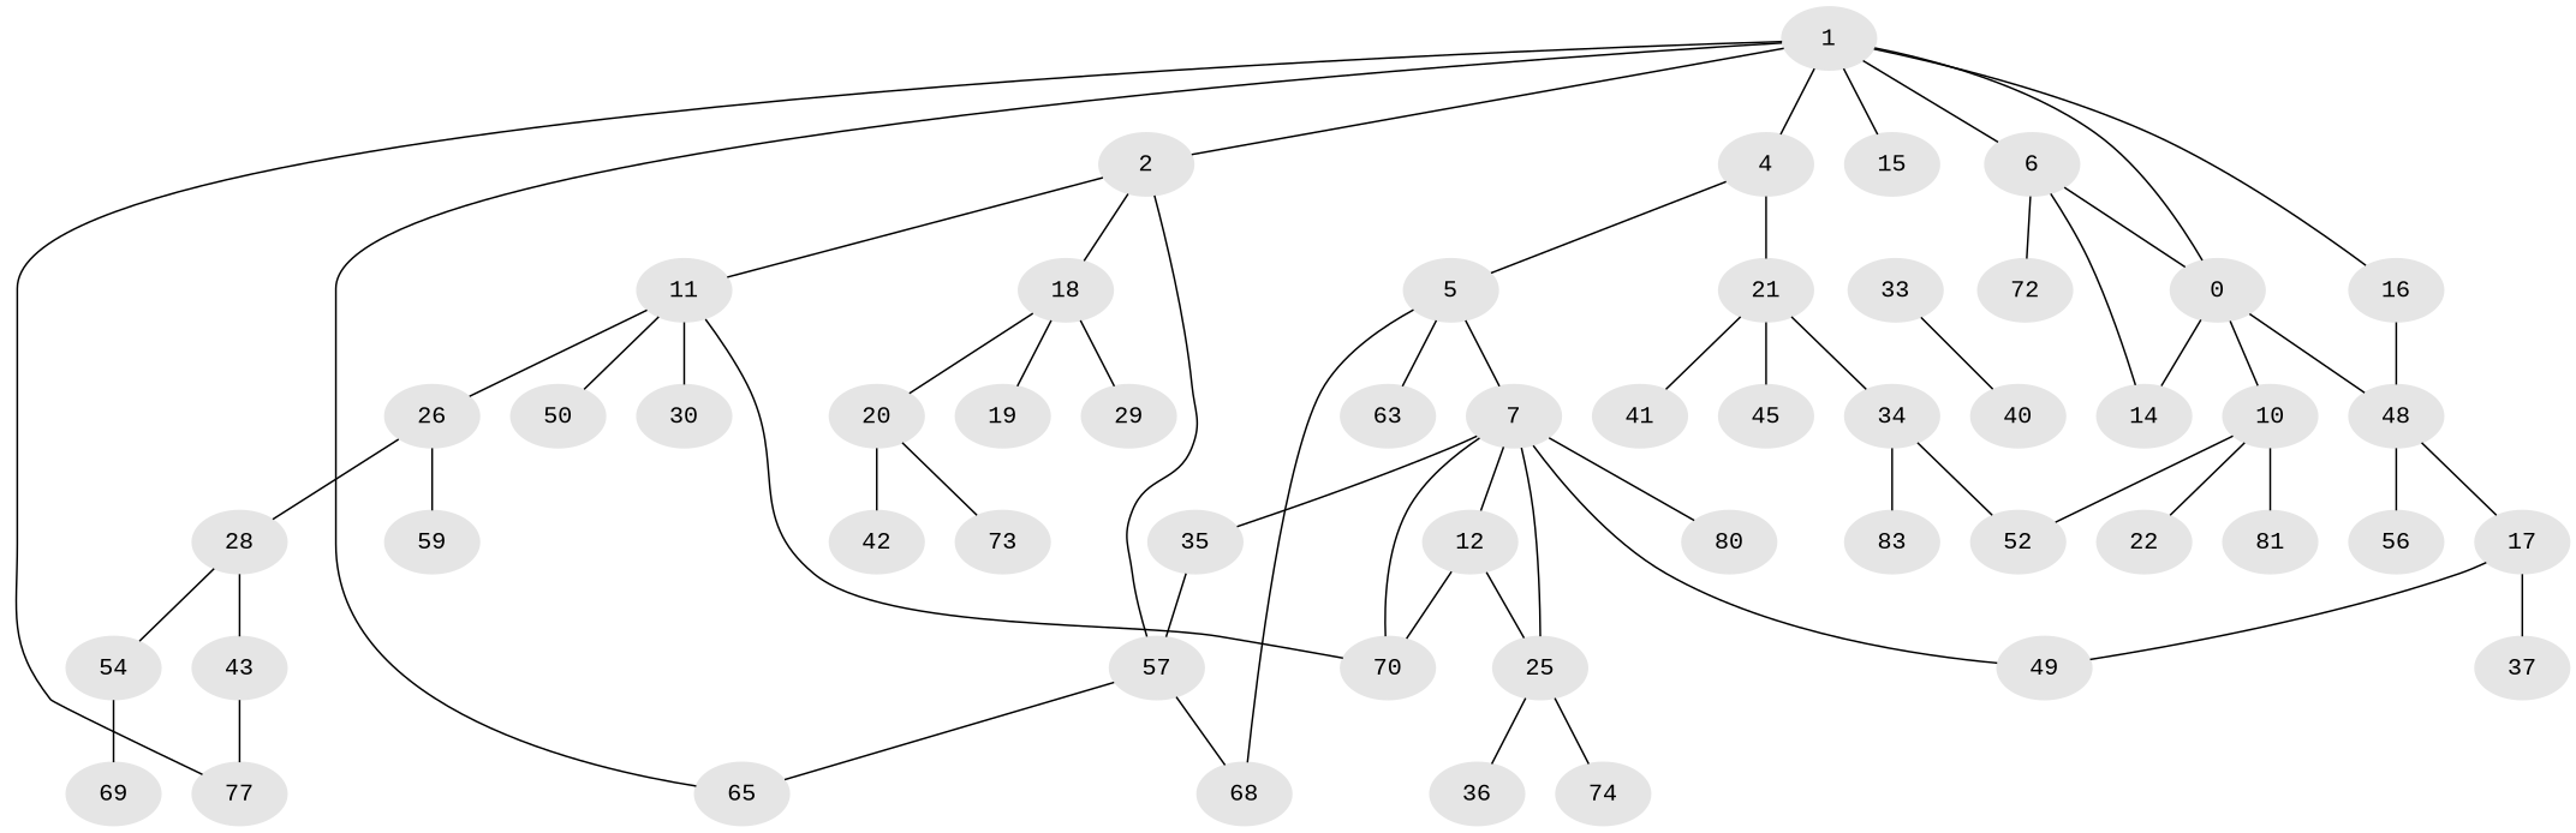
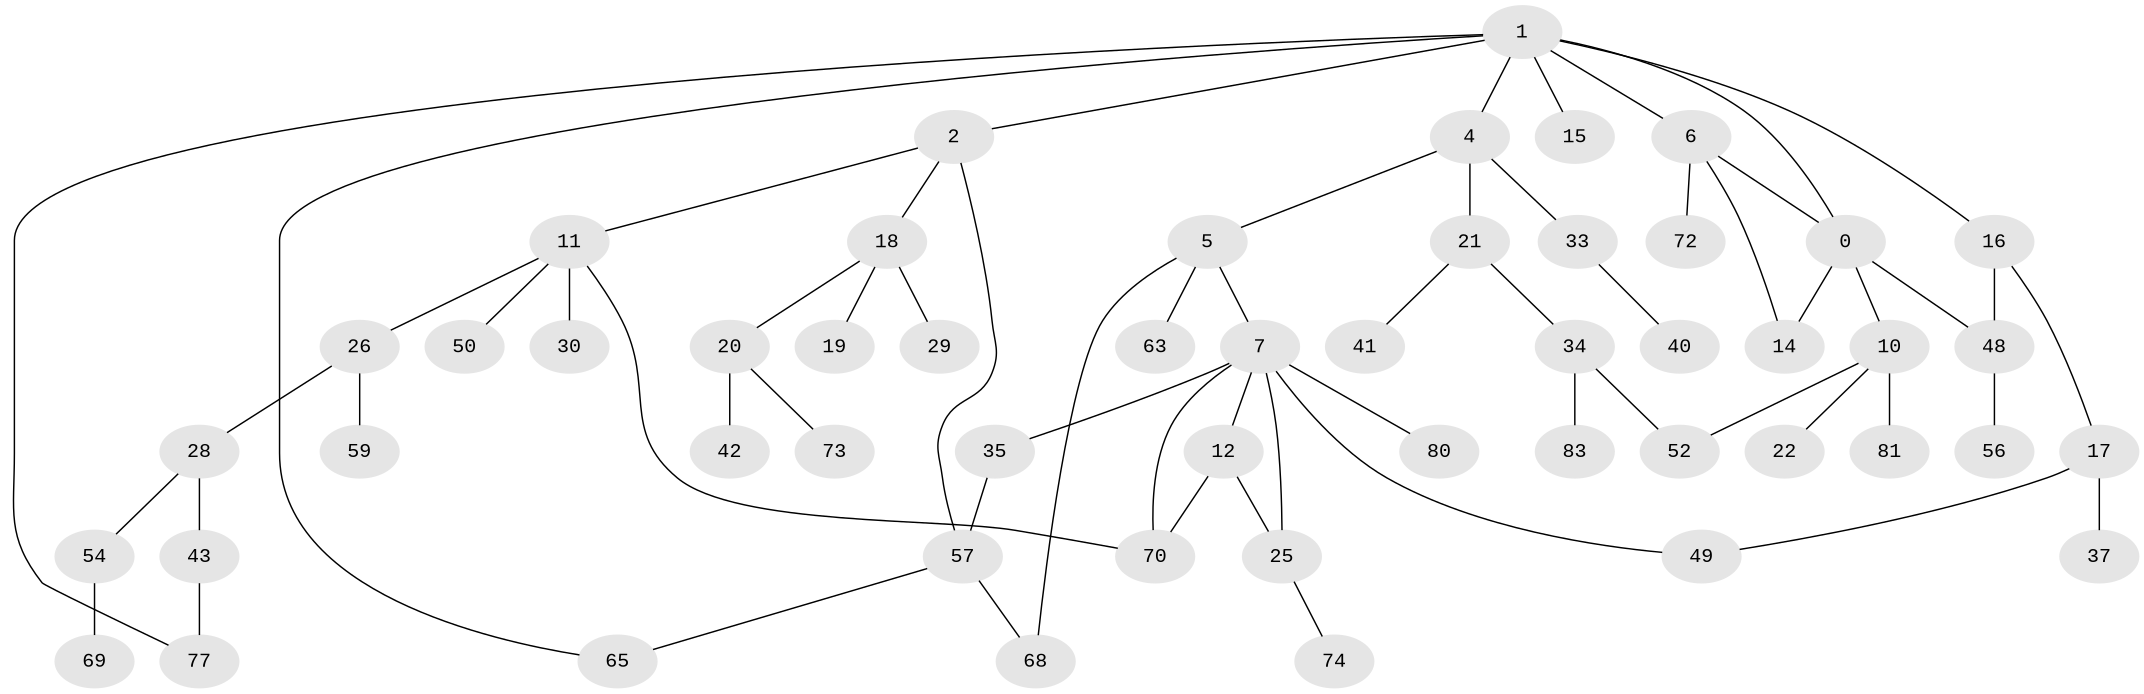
  graph {
    fontname="Liberation Mono"
    node [color=gray90 fontname="Liberation Mono" style=filled]
    edge [fontname="Liberation Mono"]
    1 [super="+32"]
    2 [super="+13"]
    4 [super="+8"]
    6 [super="+27"]
    n5 [label=0 super="+38"]
    15 [super="+76"]
    16
    65
    77
    11 [super="+23"]
    18 [super="+53"]
    57 [super="+71"]
    5 [super="+64"]
    21 [super="+31"]
    33
    14 [super="+78"]
    72
    10 [super="+24"]
    48 [super="+51"]
    17 [super="+46"]
    70
    26 [super="+55"]
    30
    50 [super="+67"]
    19
    20
    29
    68 [super="+79"]
    7 [super="+62"]
    63
    34 [super="+47"]
    41
-   45 [super="+61"]
    40
    12
    25 [super="+44"]
    35
    49
    80 [super="+82"]
-   36
    74
    22
    52
    81
    56 [super="+58"]
    28
    59
    37
    42 [super="+66"]
    73
    83
    43 [super="+60"]
    54 [super="+75"]
    69
    1 -- 2
    1 -- 4
    1 -- 6
    1 -- n5
    1 -- 15
    1 -- 16
    1 -- 65
    1 -- 77
    2 -- 11
    2 -- 18
    2 -- 57
    4 -- 5
    4 -- 21
+   4 -- 33
    6 -- n5
    6 -- 14
    6 -- 72
    n5 -- 14
    n5 -- 10
    n5 -- 48
    16 -- 48
-   48 -- 17
+   16 -- 17
    11 -- 70
    11 -- 26
    11 -- 30
    11 -- 50
    18 -- 19
    18 -- 20
    18 -- 29
    57 -- 65
    57 -- 68
    5 -- 68
    5 -- 7
    5 -- 63
    21 -- 34
    21 -- 41
-   21 -- 45
    33 -- 40
    10 -- 22
    10 -- 52
    10 -- 81
    48 -- 56
    17 -- 49
    17 -- 37
    26 -- 28
    26 -- 59
    20 -- 42
    20 -- 73
    7 -- 70
    7 -- 12
    7 -- 25
    7 -- 35
    7 -- 49
    7 -- 80
    34 -- 52
    34 -- 83
    12 -- 70
    12 -- 25
-   25 -- 36
    25 -- 74
    35 -- 57
    28 -- 43
    28 -- 54
    43 -- 77
    54 -- 69
  }
